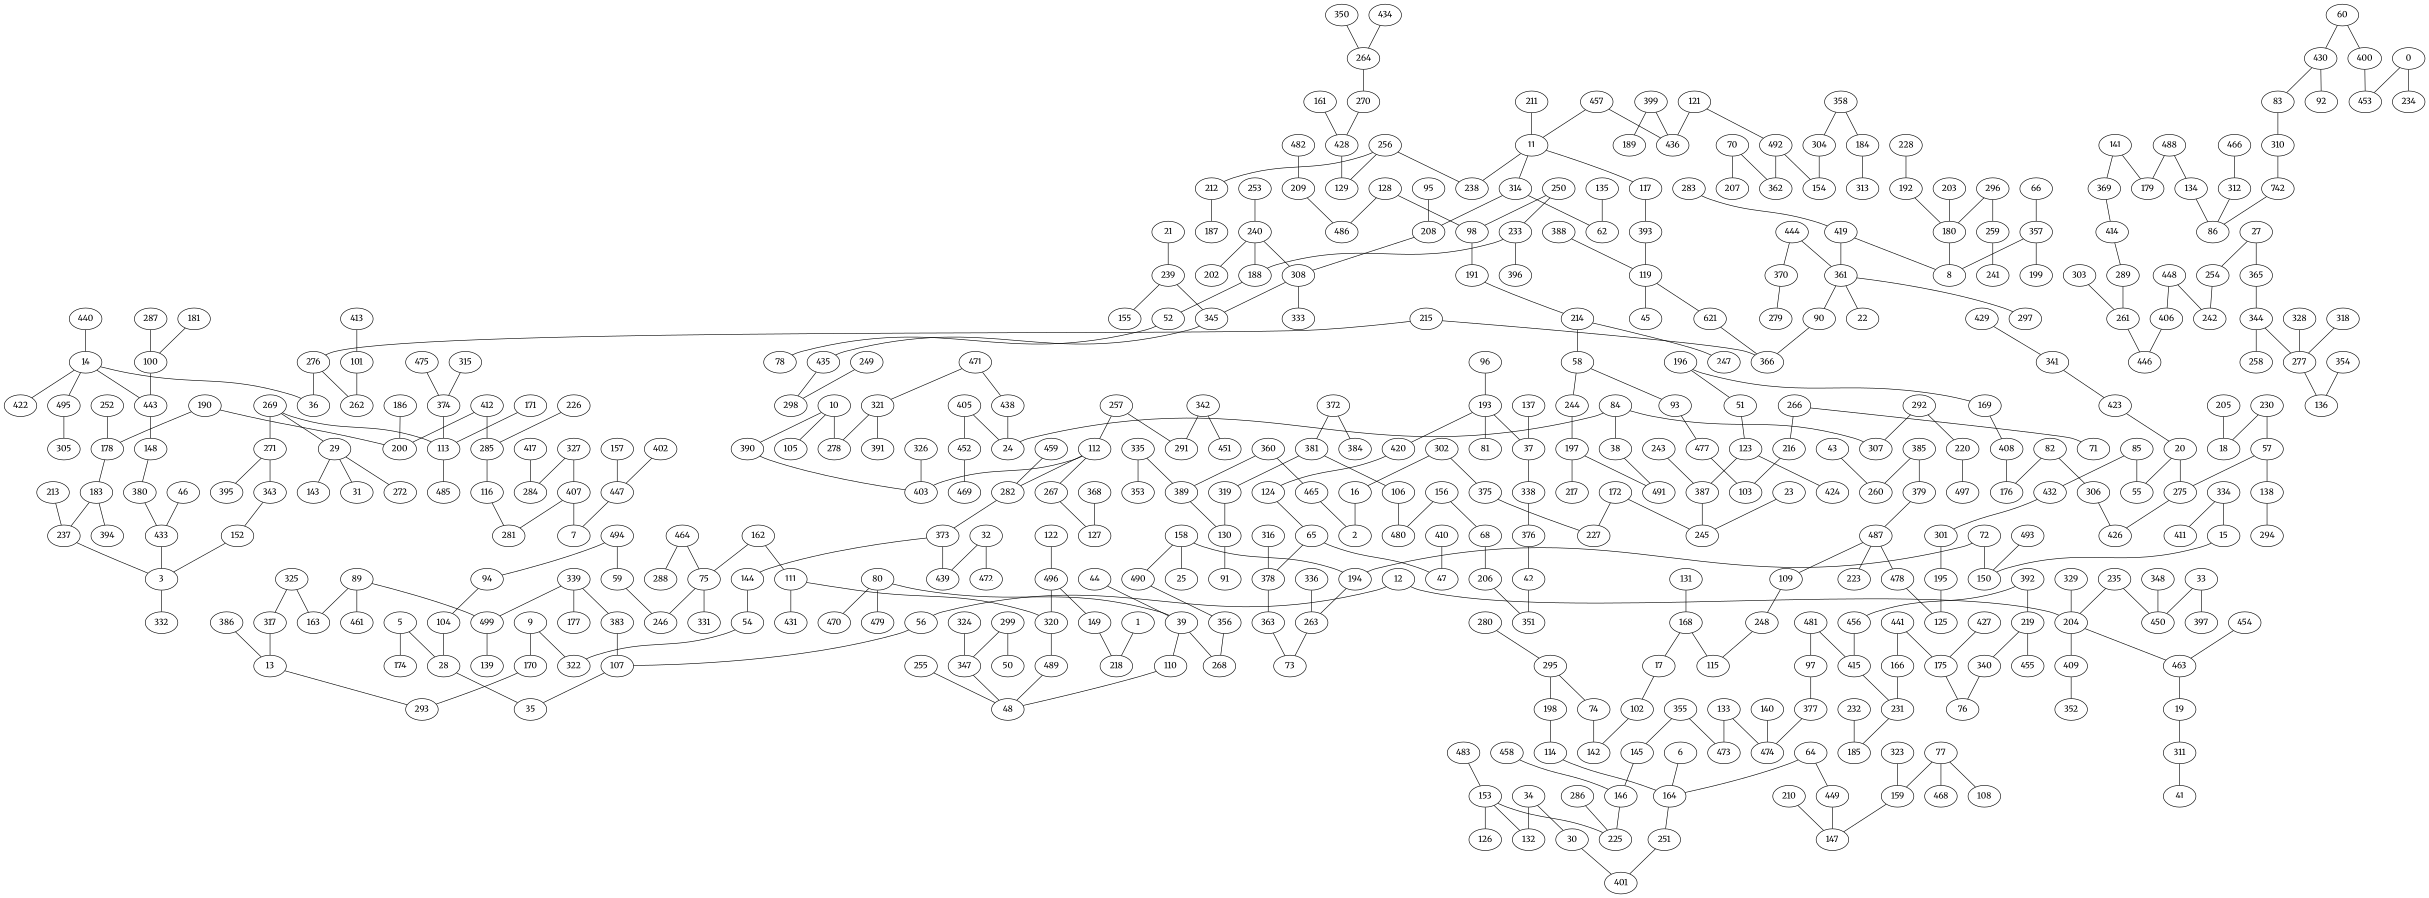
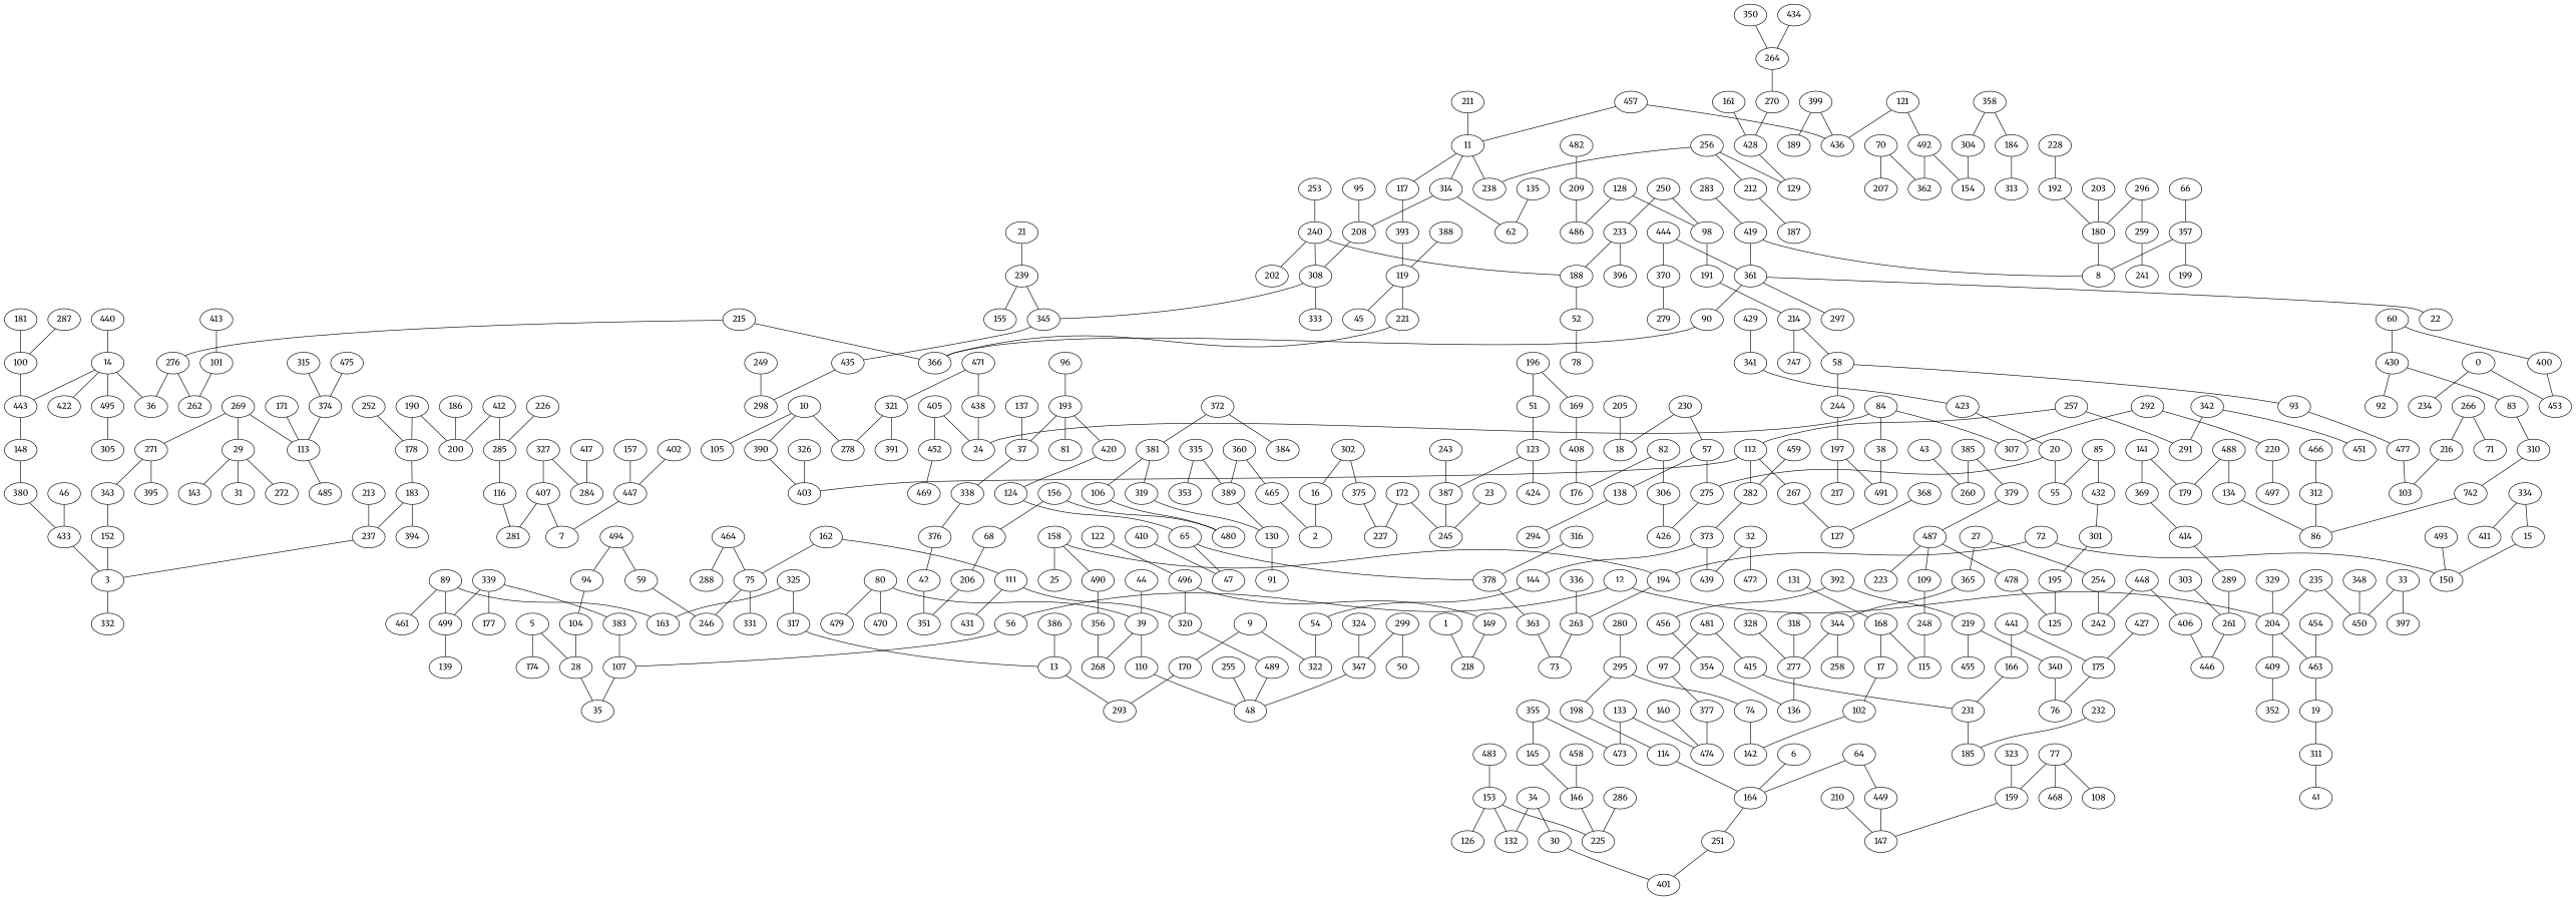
  graph {
    fontname=Merriweather
    node [fontname=Merriweather]
    edge [fontname=Merriweather]
    101
    262
    269
    271
    29
    113
    395
    343
    272
    143
    31
    485
    152
    406
    446
    372
    384
    381
    106
    319
    357
    8
    199
    303
    261
    122
    496
    320
    149
    489
    218
    119
    45
-   221 [label=621]
+   221
    366
    188
    52
    78
    392
    219
    456
    340
    455
    354
    76
    159
    147
    282
    373
    144
    439
    54
    312
    86
    355
    473
    145
    146
    77
    108
    468
    232
    185
    141
    179
    369
    414
    365
    344
    258
    277
    136
    166
    231
    117
    393
    226
    285
    116
    281
    3
    332
    60
    430
    400
    83
    92
    453
    310
    96
    193
    37
    420
    81
    338
    124
    94
    104
    28
    35
    135
    62
    158
    25
    490
    194
    356
    263
    237
    248
    115
    464
    288
    75
    331
    246
    487
    478
    109
    223
    125
    65
    378
    47
    363
    73
    480
    68
    206
    351
    494
    59
    44
    39
    110
    268
    48
    57
    275
    138
    426
    294
    323
    481
    97
    415
    377
    474
    140
    230
    18
    250
    233
    98
    396
    191
    417
    284
    212
    187
    270
    428
    129
    475
    374
    286
    225
    329
    204
    409
    463
    352
    19
    308
    345
    333
    435
    298
    419
    361
    90
    22
    297
    58
    244
    93
    197
    477
    491
    217
    203
    180
    259
    241
    304
    154
    399
    436
    189
    156
    95
    208
    314
    178
    183
    394
    287
    100
    443
    148
    12
    56
    107
    235
    450
    14
    422
    495
    36
    305
    257
    291
    112
    267
    403
    492
    362
    334
    411
    15
    150
    368
    127
    121
    441
    175
    380
    433
    326
    32
    472
    358
    184
    313
    131
    168
    17
    102
    169
    408
    176
    70
    207
    471
    438
    321
    24
    278
    391
    5
    174
    405
    452
    469
    252
    325
    163
    317
    13
    216
    103
    214
    247
    322
    375
    227
    266
    71
    293
    38
    170
    335
    389
    353
    130
    91
    10
    390
    105
    292
    307
    220
    497
    376
    444
    370
    279
    134
    488
    80
    470
    479
    n303 [label=742]
    89
    499
    461
    139
    64
    449
    164
    251
    311
    41
    256
    238
    215
    276
    254
    242
    347
    342
    451
    66
    128
    486
    448
    111
    431
    385
    260
    379
    84
    123
    424
    387
    245
    172
    1
    198
    114
    264
    243
    466
    46
    328
    153
    132
    126
    42
    181
    412
    200
    339
    383
    177
    213
    33
    397
    447
    7
    133
    401
    72
    429
    341
    423
    20
    327
    407
    43
    30
    427
    295
    74
    142
    195
    11
    465
    2
    9
    209
    157
    483
    205
    27
    211
    459
    255
    296
    457
    34
    55
    137
    360
    306
    289
    493
    82
    21
    239
    155
    192
    350
    348
    434
    280
    0
    234
    402
    85
    432
    301
    482
    240
    202
    196
    51
    388
    283
    318
    299
    50
    253
    440
    315
    324
    171
    458
    190
    162
    210
    454
    228
    336
    410
    16
    161
    413
    302
    6
    386
    249
    23
    186
    316
    101 -- 262
    269 -- 271
    269 -- 29
    269 -- 113
    271 -- 395
    271 -- 343
    29 -- 272
    29 -- 143
    29 -- 31
    113 -- 485
    343 -- 152
    152 -- 3
    406 -- 446
    372 -- 384
    372 -- 381
    381 -- 106
    381 -- 319
    106 -- 480
    319 -- 130
    357 -- 8
    357 -- 199
    303 -- 261
    261 -- 446
    122 -- 496
    496 -- 320
    496 -- 149
    320 -- 489
    149 -- 218
    489 -- 48
    119 -- 45
    119 -- 221
    221 -- 366
    188 -- 52
    52 -- 78
    392 -- 219
    392 -- 456
    219 -- 340
    219 -- 455
-   456 -- 415
+   456 -- 354
    340 -- 76
    354 -- 136
    159 -- 147
    282 -- 373
    373 -- 144
    373 -- 439
    144 -- 54
    54 -- 322
    312 -- 86
    355 -- 473
    355 -- 145
    145 -- 146
    146 -- 225
    77 -- 159
    77 -- 108
    77 -- 468
    232 -- 185
    141 -- 179
    141 -- 369
    369 -- 414
    414 -- 289
    365 -- 344
    344 -- 258
    344 -- 277
    277 -- 136
    166 -- 231
    231 -- 185
    117 -- 393
    393 -- 119
    226 -- 285
    285 -- 116
    116 -- 281
    3 -- 332
    60 -- 430
    60 -- 400
    430 -- 83
    430 -- 92
    400 -- 453
    83 -- 310
    310 -- n303
    96 -- 193
    193 -- 37
    193 -- 420
    193 -- 81
    37 -- 338
    420 -- 124
    338 -- 376
    124 -- 65
    94 -- 104
    104 -- 28
    28 -- 35
    135 -- 62
    158 -- 25
    158 -- 490
    158 -- 194
    490 -- 356
    194 -- 263
    356 -- 268
    263 -- 73
    237 -- 3
    248 -- 115
    464 -- 288
    464 -- 75
    75 -- 331
    75 -- 246
    487 -- 478
    487 -- 109
    487 -- 223
    478 -- 125
    109 -- 248
    65 -- 378
    65 -- 47
    378 -- 363
    363 -- 73
    68 -- 206
    206 -- 351
    494 -- 94
    494 -- 59
    59 -- 246
    44 -- 39
    39 -- 110
    39 -- 268
    110 -- 48
    57 -- 275
    57 -- 138
    275 -- 426
    138 -- 294
    323 -- 159
    481 -- 97
    481 -- 415
    97 -- 377
    415 -- 231
    377 -- 474
    140 -- 474
    230 -- 57
    230 -- 18
    250 -- 233
    250 -- 98
    233 -- 188
    233 -- 396
    98 -- 191
    191 -- 214
    417 -- 284
    212 -- 187
    270 -- 428
    428 -- 129
    475 -- 374
    374 -- 113
    286 -- 225
    329 -- 204
    204 -- 409
    204 -- 463
    409 -- 352
    463 -- 19
    19 -- 311
    308 -- 345
    308 -- 333
    345 -- 435
    435 -- 298
    419 -- 8
    419 -- 361
    361 -- 90
    361 -- 22
    361 -- 297
    90 -- 366
    58 -- 244
    58 -- 93
    244 -- 197
    93 -- 477
    197 -- 491
    197 -- 217
    477 -- 103
    203 -- 180
    180 -- 8
    259 -- 241
    304 -- 154
    399 -- 436
    399 -- 189
    156 -- 480
    156 -- 68
    95 -- 208
    208 -- 308
    314 -- 62
    314 -- 208
    178 -- 183
    183 -- 237
    183 -- 394
    287 -- 100
    100 -- 443
    443 -- 148
    148 -- 380
    12 -- 204
    12 -- 56
    56 -- 107
    107 -- 35
    235 -- 204
    235 -- 450
    14 -- 443
    14 -- 422
    14 -- 495
    14 -- 36
    495 -- 305
    257 -- 291
    257 -- 112
    112 -- 282
    112 -- 267
    112 -- 403
    267 -- 127
    492 -- 154
    492 -- 362
    334 -- 411
    334 -- 15
    15 -- 150
    368 -- 127
    121 -- 436
    121 -- 492
    441 -- 166
    441 -- 175
    175 -- 76
    380 -- 433
    433 -- 3
    326 -- 403
    32 -- 439
    32 -- 472
    358 -- 304
    358 -- 184
    184 -- 313
    131 -- 168
    168 -- 115
    168 -- 17
    17 -- 102
    102 -- 142
    169 -- 408
    408 -- 176
    70 -- 362
    70 -- 207
    471 -- 438
    471 -- 321
    438 -- 24
    321 -- 278
    321 -- 391
    5 -- 28
    5 -- 174
    405 -- 24
    405 -- 452
    452 -- 469
    252 -- 178
    325 -- 163
    325 -- 317
    317 -- 13
    13 -- 293
    216 -- 103
    214 -- 58
    214 -- 247
    375 -- 227
    266 -- 216
    266 -- 71
    38 -- 491
    170 -- 293
    335 -- 389
    335 -- 353
    389 -- 130
    130 -- 91
    10 -- 278
    10 -- 390
    10 -- 105
    390 -- 403
    292 -- 307
    292 -- 220
    220 -- 497
    376 -- 42
    444 -- 361
    444 -- 370
    370 -- 279
    134 -- 86
    488 -- 179
    488 -- 134
    80 -- 39
    80 -- 470
    80 -- 479
    n303 -- 86
    89 -- 163
    89 -- 499
    89 -- 461
    499 -- 139
    64 -- 449
    64 -- 164
    449 -- 147
    164 -- 251
    251 -- 401
    311 -- 41
    256 -- 212
    256 -- 129
    256 -- 238
    215 -- 366
    215 -- 276
    276 -- 262
    276 -- 36
    254 -- 242
    347 -- 48
    342 -- 291
    342 -- 451
    66 -- 357
    128 -- 98
    128 -- 486
    448 -- 406
    448 -- 242
    111 -- 320
    111 -- 431
    385 -- 260
    385 -- 379
    379 -- 487
    84 -- 24
    84 -- 38
    84 -- 307
    123 -- 424
    123 -- 387
    387 -- 245
    172 -- 227
    172 -- 245
    1 -- 218
    198 -- 114
    114 -- 164
    264 -- 270
    243 -- 387
    466 -- 312
    46 -- 433
    328 -- 277
    153 -- 225
    153 -- 132
    153 -- 126
    42 -- 351
    181 -- 100
    412 -- 285
    412 -- 200
    339 -- 499
    339 -- 383
    339 -- 177
    383 -- 107
    213 -- 237
    33 -- 450
    33 -- 397
    447 -- 7
    133 -- 473
    133 -- 474
    72 -- 194
    72 -- 150
    429 -- 341
    341 -- 423
    423 -- 20
    20 -- 275
    20 -- 55
    327 -- 284
    327 -- 407
    407 -- 281
    407 -- 7
    43 -- 260
    30 -- 401
    427 -- 175
    295 -- 198
    295 -- 74
    74 -- 142
    195 -- 125
    11 -- 117
    11 -- 314
    11 -- 238
    465 -- 2
    9 -- 322
    9 -- 170
    209 -- 486
    157 -- 447
    483 -- 153
    205 -- 18
    27 -- 365
    27 -- 254
    211 -- 11
    459 -- 282
    255 -- 48
    296 -- 180
    296 -- 259
    457 -- 436
    457 -- 11
    34 -- 132
    34 -- 30
    137 -- 37
    360 -- 389
    360 -- 465
    306 -- 426
    289 -- 261
    493 -- 150
    82 -- 176
    82 -- 306
    21 -- 239
    239 -- 345
    239 -- 155
    192 -- 180
    350 -- 264
    348 -- 450
    434 -- 264
    280 -- 295
    0 -- 453
    0 -- 234
    402 -- 447
    85 -- 55
    85 -- 432
    432 -- 301
    301 -- 195
    482 -- 209
    240 -- 188
    240 -- 308
    240 -- 202
    196 -- 169
    196 -- 51
    51 -- 123
    388 -- 119
    283 -- 419
    318 -- 277
    299 -- 347
    299 -- 50
    253 -- 240
    440 -- 14
    315 -- 374
    324 -- 347
    171 -- 113
    458 -- 146
    190 -- 178
    190 -- 200
    162 -- 75
    162 -- 111
    210 -- 147
    454 -- 463
    228 -- 192
    336 -- 263
    410 -- 47
    16 -- 2
    161 -- 428
    413 -- 101
    302 -- 375
    302 -- 16
    6 -- 164
    386 -- 13
    249 -- 298
    23 -- 245
    186 -- 200
    316 -- 378
  }
